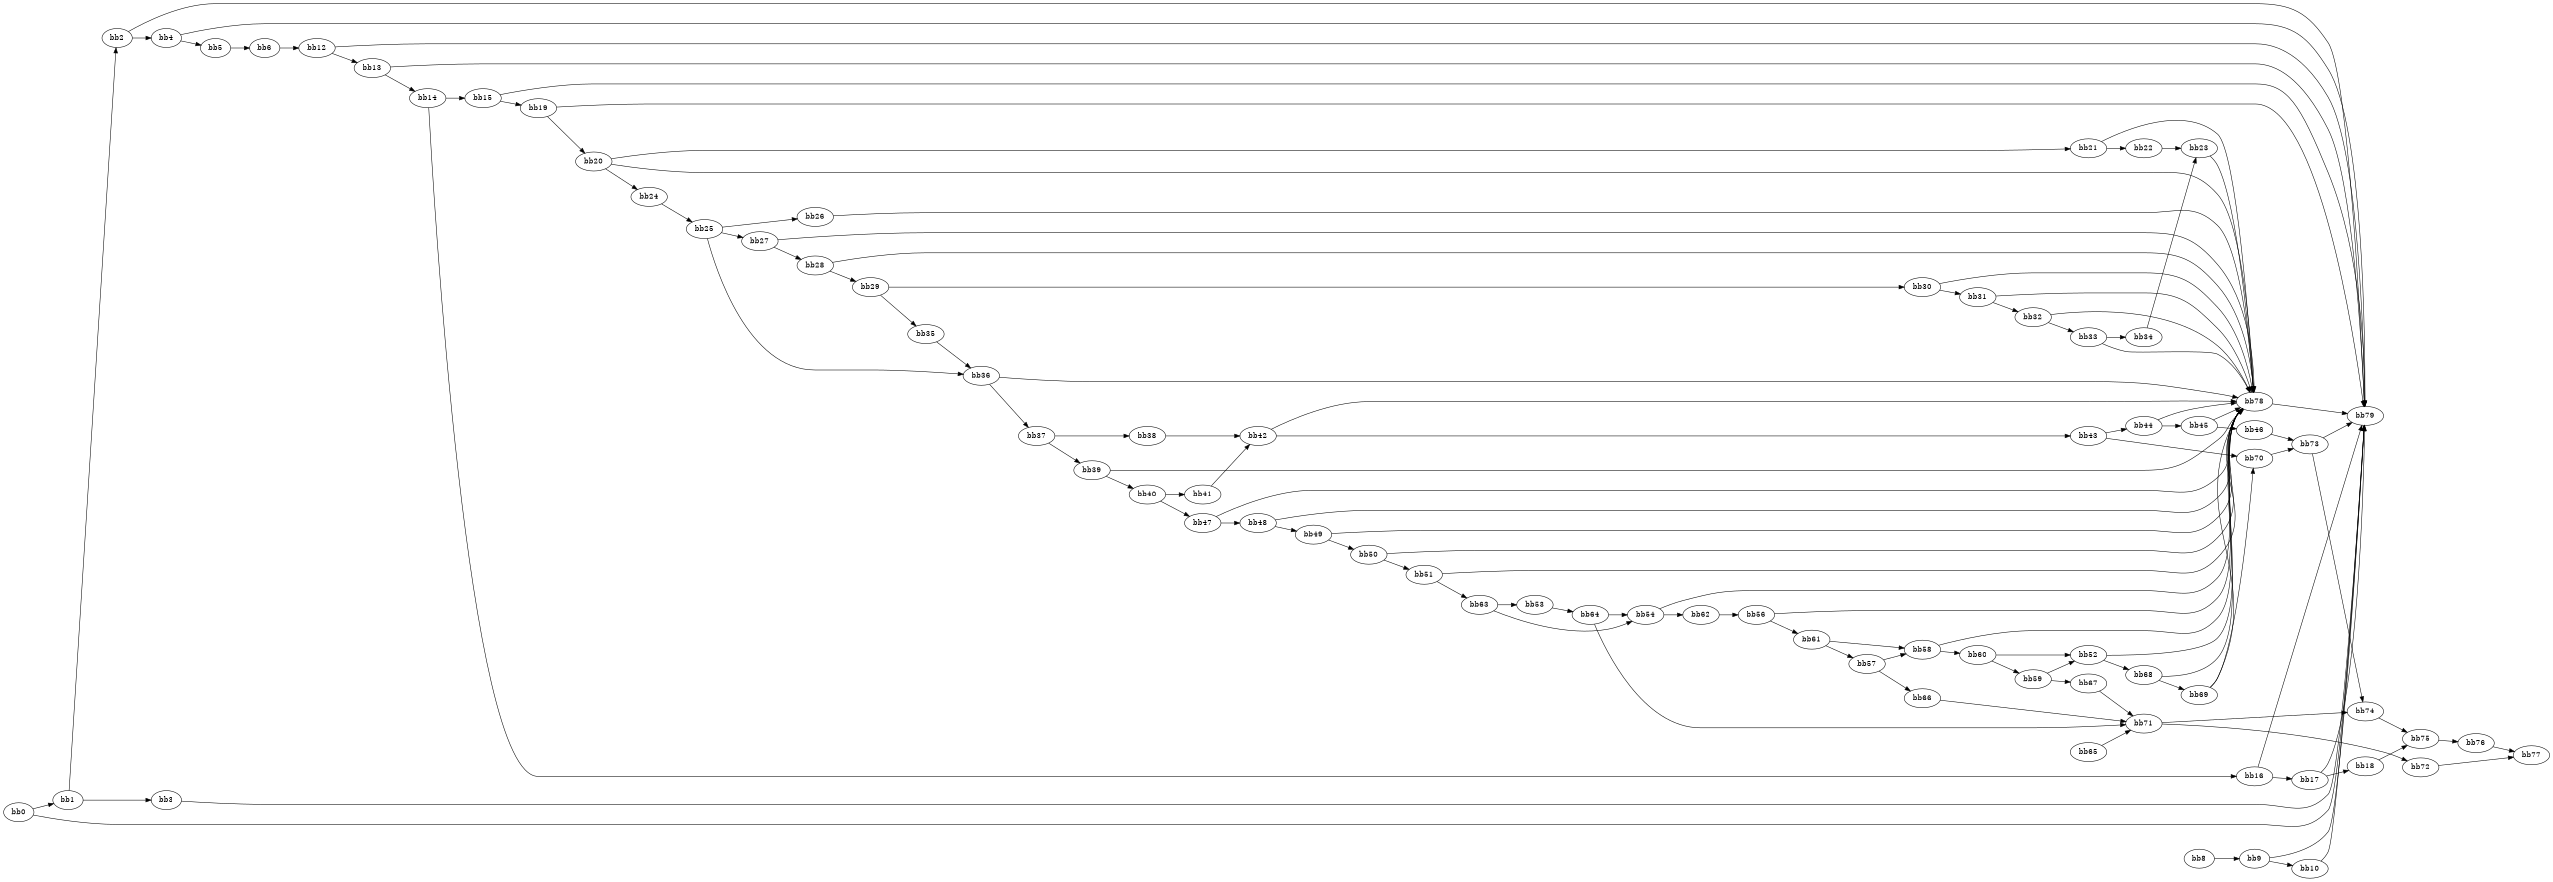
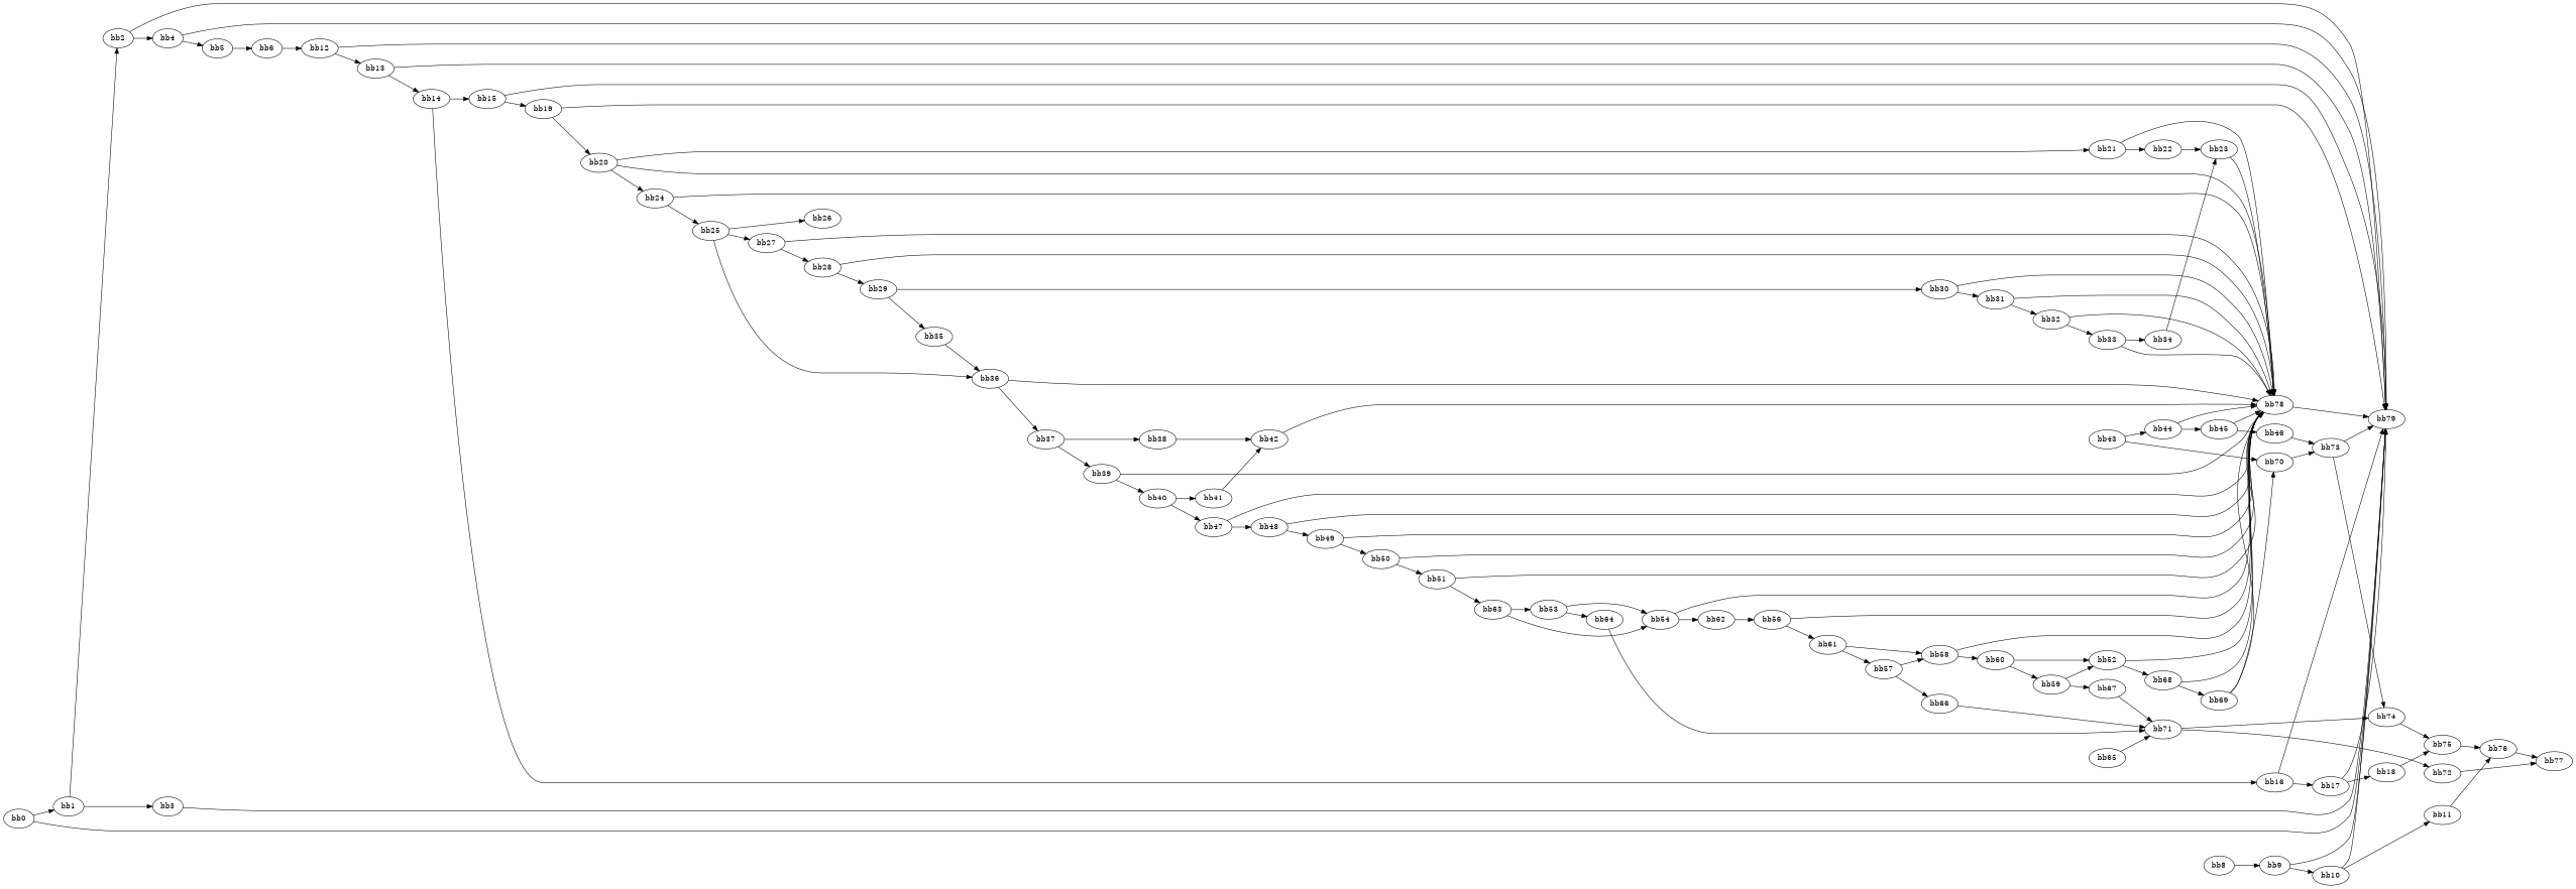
  digraph {
    rankdir=LR
    n1 [label="bb0\l"]
    n2 [label="bb1\l"]
    n3 [label="bb79\l"]
    n4 [label="bb2\l"]
    n5 [label="bb3\l"]
    n6 [label="bb4\l"]
    n7 [label="bb5\l"]
    n8 [label="bb6\l"]
    n9 [label="bb12\l"]
    n10 [label="bb13\l"]
    n11 [label="bb8\l"]
    n12 [label="bb9\l"]
    n13 [label="bb10\l"]
+   n14 [label="bb11\l"]
    n15 [label="bb76\l"]
    n16 [label="bb77\l"]
    n17 [label="bb14\l"]
    n18 [label="bb15\l"]
    n19 [label="bb16\l"]
    n20 [label="bb19\l"]
    n21 [label="bb17\l"]
    n22 [label="bb20\l"]
    n23 [label="bb18\l"]
    n24 [label="bb75\l"]
    n25 [label="bb21\l"]
    n26 [label="bb78\l"]
    n27 [label="bb24\l"]
    n28 [label="bb22\l"]
    n29 [label="bb23\l"]
    n30 [label="bb25\l"]
    n31 [label="bb26\l"]
    n32 [label="bb27\l"]
    n33 [label="bb36\l"]
    n34 [label="bb28\l"]
    n35 [label="bb37\l"]
    n36 [label="bb29\l"]
    n37 [label="bb30\l"]
    n38 [label="bb35\l"]
    n39 [label="bb31\l"]
    n40 [label="bb32\l"]
    n41 [label="bb33\l"]
    n42 [label="bb34\l"]
    n43 [label="bb38\l"]
    n44 [label="bb39\l"]
    n45 [label="bb42\l"]
    n46 [label="bb40\l"]
    n47 [label="bb43\l"]
    n48 [label="bb41\l"]
    n49 [label="bb47\l"]
    n50 [label="bb48\l"]
    n51 [label="bb44\l"]
    n52 [label="bb70\l"]
    n53 [label="bb45\l"]
    n54 [label="bb46\l"]
    n55 [label="bb73\l"]
    n56 [label="bb74\l"]
    n57 [label="bb49\l"]
    n58 [label="bb50\l"]
    n59 [label="bb51\l"]
    n60 [label="bb63\l"]
    n61 [label="bb53\l"]
    n62 [label="bb54\l"]
    n63 [label="bb52\l"]
    n64 [label="bb68\l"]
    n65 [label="bb69\l"]
    n66 [label="bb64\l"]
    n67 [label="bb62\l"]
    n68 [label="bb71\l"]
    n69 [label="bb56\l"]
    n70 [label="bb61\l"]
    n71 [label="bb65\l"]
    n72 [label="bb57\l"]
    n73 [label="bb58\l"]
    n74 [label="bb66\l"]
    n75 [label="bb60\l"]
    n76 [label="bb59\l"]
    n77 [label="bb67\l"]
    n78 [label="bb72\l"]
    n1 -> n2
    n1 -> n3
    n2 -> n4
    n2 -> n5
    n4 -> n3
    n4 -> n6
    n5 -> n3
    n6 -> n3
    n6 -> n7
    n7 -> n8
    n8 -> n9
    n9 -> n3
    n9 -> n10
    n10 -> n3
    n10 -> n17
    n11 -> n12
    n12 -> n3
    n12 -> n13
    n13 -> n3
+   n13 -> n14
+   n14 -> n15
    n15 -> n16
    n17 -> n18
    n17 -> n19
    n18 -> n3
    n18 -> n20
    n19 -> n3
    n19 -> n21
    n20 -> n3
    n20 -> n22
    n21 -> n3
    n21 -> n23
    n22 -> n25
    n22 -> n26
    n22 -> n27
    n23 -> n24
    n24 -> n15
    n25 -> n26
    n25 -> n28
    n26 -> n3
-   n31 -> n26
+   n27 -> n26
    n27 -> n30
    n28 -> n29
    n29 -> n26
    n30 -> n31
    n30 -> n32
    n30 -> n33
    n32 -> n26
    n32 -> n34
    n33 -> n26
    n33 -> n35
    n34 -> n26
    n34 -> n36
    n35 -> n43
    n35 -> n44
    n36 -> n37
    n36 -> n38
    n37 -> n26
    n37 -> n39
    n38 -> n33
    n39 -> n26
    n39 -> n40
    n40 -> n26
    n40 -> n41
    n41 -> n26
    n41 -> n42
    n42 -> n29
    n43 -> n45
    n44 -> n26
    n44 -> n46
    n45 -> n26
-   n45 -> n47
    n46 -> n48
    n46 -> n49
    n47 -> n51
    n47 -> n52
    n48 -> n45
    n49 -> n26
    n49 -> n50
    n50 -> n26
    n50 -> n57
    n51 -> n26
    n51 -> n53
    n52 -> n55
    n53 -> n26
    n53 -> n54
    n54 -> n55
    n55 -> n3
    n55 -> n56
    n56 -> n24
    n57 -> n26
    n57 -> n58
    n58 -> n26
    n58 -> n59
    n59 -> n26
    n59 -> n60
    n60 -> n61
    n60 -> n62
-   n66 -> n62
+   n61 -> n62
    n61 -> n66
    n62 -> n26
    n62 -> n67
    n63 -> n26
    n63 -> n64
    n64 -> n26
    n64 -> n65
    n65 -> n26
    n65 -> n52
    n66 -> n68
    n67 -> n69
    n68 -> n56
    n68 -> n78
    n69 -> n26
    n69 -> n70
    n70 -> n72
    n70 -> n73
    n71 -> n68
    n72 -> n73
    n72 -> n74
    n73 -> n26
    n73 -> n75
    n74 -> n68
    n75 -> n63
    n75 -> n76
    n76 -> n63
    n76 -> n77
    n77 -> n68
    n78 -> n16
  }
